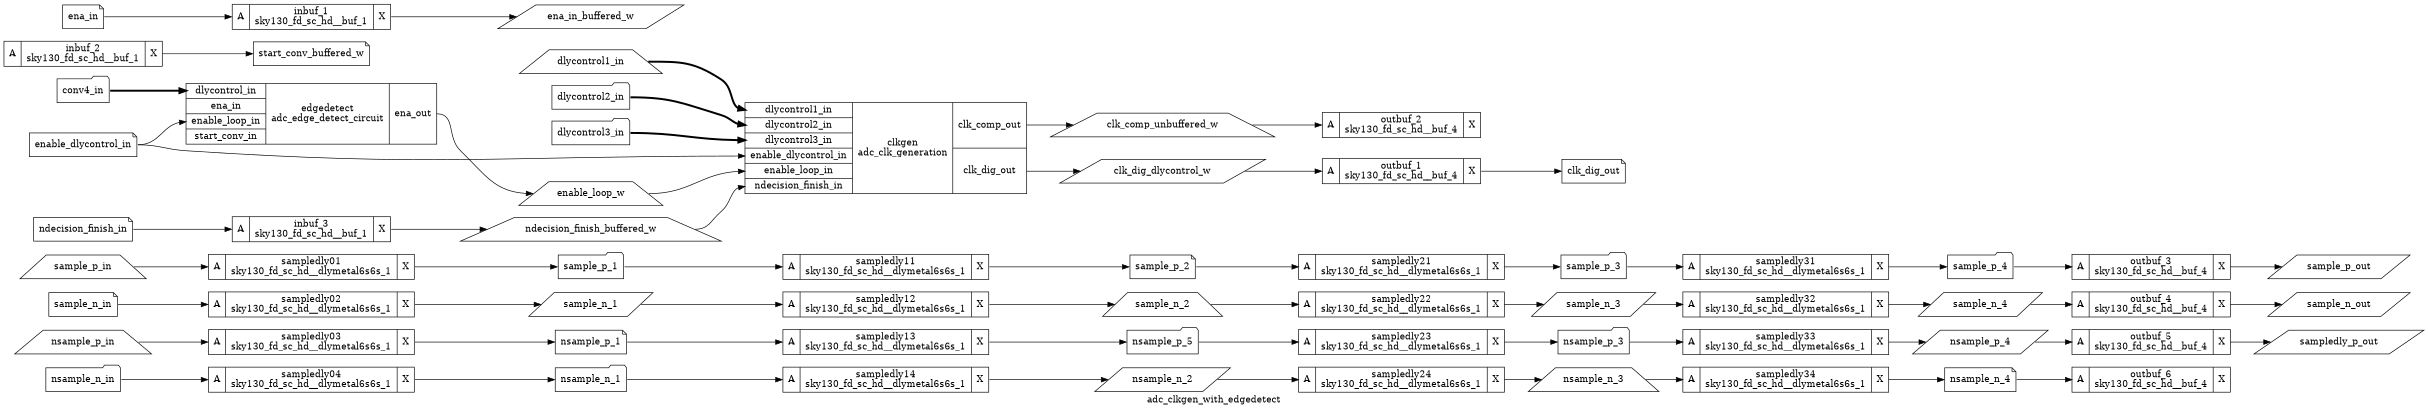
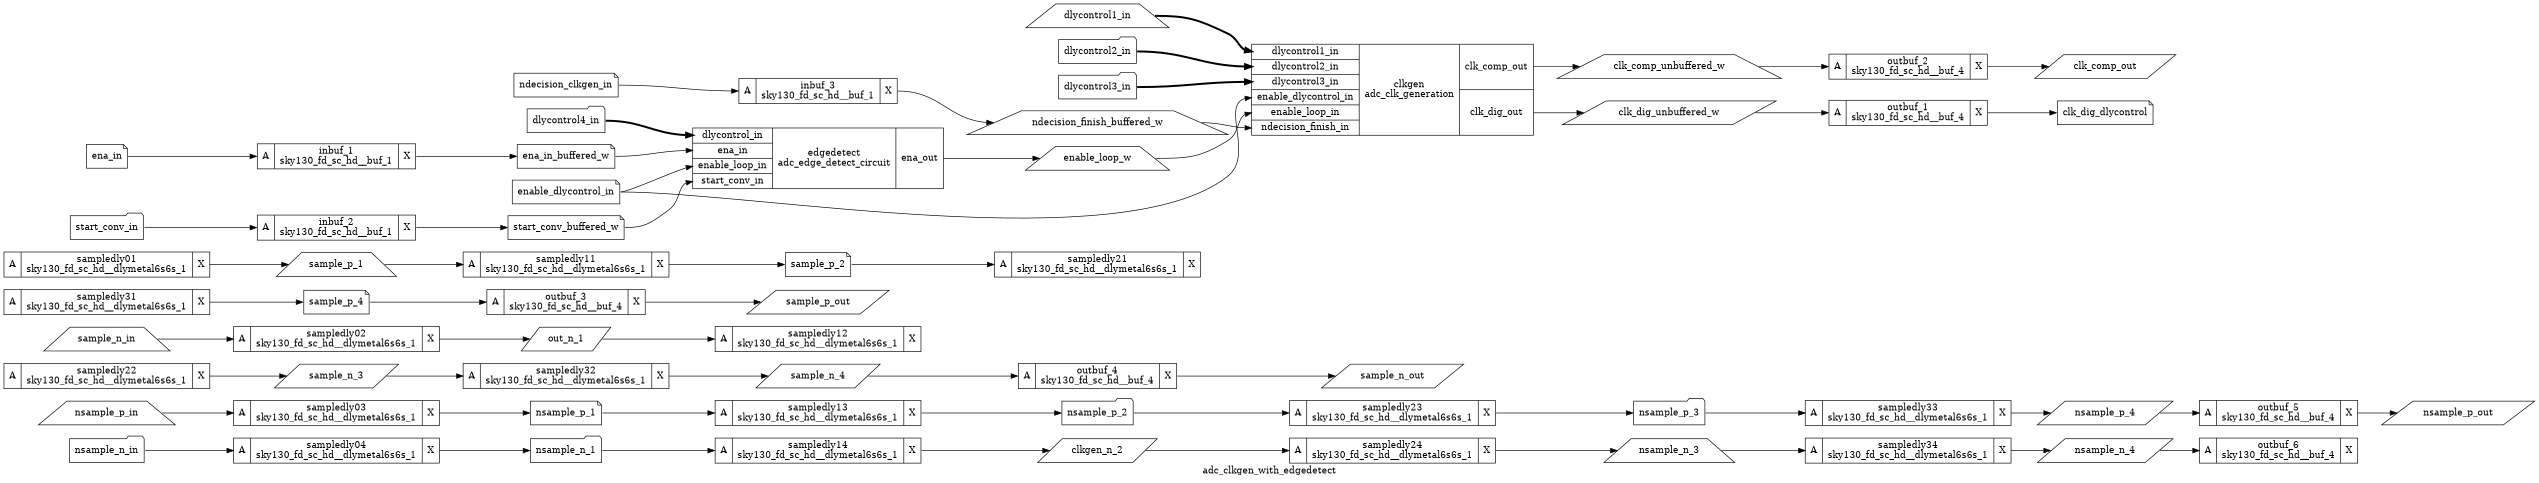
  digraph {
    fontname="DejaVu Serif"
    label=adc_clkgen_with_edgedetect
    rankdir=LR
    remincross=true
    node [color=black fontcolor=black fontname="DejaVu Serif" shape=record]
    edge [color=black fontname="DejaVu Serif" headport=w tailport=e]
-   n1 [label=nsample_n_4 shape=note]
+   n1 [label=nsample_n_4 shape=parallelogram]
    n2 [label="{{<p46> A}|outbuf_6\nsky130_fd_sc_hd__buf_4|{<p47> X}}" color="" fontcolor=""]
    n3 [label=nsample_n_3 shape=trapezium]
    n4 [label="{{<p46> A}|sampledly34\nsky130_fd_sc_hd__dlymetal6s6s_1|{<p47> X}}" color="" fontcolor=""]
-   n5 [label=nsample_n_2 shape=parallelogram]
+   n5 [label=clkgen_n_2 shape=parallelogram]
    n6 [label="{{<p46> A}|sampledly24\nsky130_fd_sc_hd__dlymetal6s6s_1|{<p47> X}}" color="" fontcolor=""]
    n7 [label=nsample_n_1 shape=folder]
    n8 [label="{{<p46> A}|sampledly14\nsky130_fd_sc_hd__dlymetal6s6s_1|{<p47> X}}" color="" fontcolor=""]
    n9 [label=nsample_p_4 shape=parallelogram]
    n10 [label="{{<p46> A}|outbuf_5\nsky130_fd_sc_hd__buf_4|{<p47> X}}" color="" fontcolor=""]
-   n11 [label=sampledly_p_out shape=parallelogram]
+   n11 [label=nsample_p_out shape=parallelogram]
    n12 [label=nsample_p_3 shape=folder]
    n13 [label="{{<p46> A}|sampledly33\nsky130_fd_sc_hd__dlymetal6s6s_1|{<p47> X}}" color="" fontcolor=""]
-   n14 [label=nsample_p_5 shape=folder]
+   n14 [label=nsample_p_2 shape=folder]
    n15 [label="{{<p46> A}|sampledly23\nsky130_fd_sc_hd__dlymetal6s6s_1|{<p47> X}}" color="" fontcolor=""]
    n16 [label=nsample_p_1 shape=note]
    n17 [label="{{<p46> A}|sampledly13\nsky130_fd_sc_hd__dlymetal6s6s_1|{<p47> X}}" color="" fontcolor=""]
    n18 [label=sample_n_4 shape=parallelogram]
    n19 [label="{{<p46> A}|outbuf_4\nsky130_fd_sc_hd__buf_4|{<p47> X}}" color="" fontcolor=""]
    n20 [label=sample_n_out shape=parallelogram]
    n21 [label=sample_n_3 shape=parallelogram]
    n22 [label="{{<p46> A}|sampledly32\nsky130_fd_sc_hd__dlymetal6s6s_1|{<p47> X}}" color="" fontcolor=""]
-   n23 [label=sample_n_2 shape=trapezium]
    n24 [label="{{<p46> A}|sampledly22\nsky130_fd_sc_hd__dlymetal6s6s_1|{<p47> X}}" color="" fontcolor=""]
-   n25 [label=sample_n_1 shape=parallelogram]
+   n25 [label=out_n_1 shape=parallelogram]
    n26 [label="{{<p46> A}|sampledly12\nsky130_fd_sc_hd__dlymetal6s6s_1|{<p47> X}}" color="" fontcolor=""]
-   n27 [label=sample_p_4 shape=folder]
+   n27 [label=sample_p_4 shape=note]
    n28 [label="{{<p46> A}|outbuf_3\nsky130_fd_sc_hd__buf_4|{<p47> X}}" color="" fontcolor=""]
    n29 [label=sample_p_out shape=parallelogram]
-   n30 [label=sample_p_3 shape=folder]
    n31 [label="{{<p46> A}|sampledly31\nsky130_fd_sc_hd__dlymetal6s6s_1|{<p47> X}}" color="" fontcolor=""]
    n32 [label=sample_p_2 shape=note]
    n33 [label="{{<p46> A}|sampledly21\nsky130_fd_sc_hd__dlymetal6s6s_1|{<p47> X}}" color="" fontcolor=""]
-   n34 [label=sample_p_1 shape=folder]
+   n34 [label=sample_p_1 shape=trapezium]
    n35 [label="{{<p46> A}|sampledly11\nsky130_fd_sc_hd__dlymetal6s6s_1|{<p47> X}}" color="" fontcolor=""]
    n36 [label=clk_comp_unbuffered_w shape=trapezium]
    n37 [label="{{<p46> A}|outbuf_2\nsky130_fd_sc_hd__buf_4|{<p47> X}}" color="" fontcolor=""]
-   n39 [label=clk_dig_dlycontrol_w shape=parallelogram]
+   n38 [label=clk_comp_out shape=parallelogram]
+   n39 [label=clk_dig_unbuffered_w shape=parallelogram]
    n40 [label="{{<p46> A}|outbuf_1\nsky130_fd_sc_hd__buf_4|{<p47> X}}" color="" fontcolor=""]
-   n41 [label=clk_dig_out shape=note]
+   n41 [label=clk_dig_dlycontrol shape=note]
    n42 [label=ndecision_finish_buffered_w shape=trapezium]
    n43 [label="{{<p34> dlycontrol1_in|<p33> dlycontrol2_in|<p32> dlycontrol3_in|<p35> enable_dlycontrol_in|<p41> enable_loop_in|<p38> ndecision_finish_in}|clkgen\nadc_clk_generation|{<p36> clk_comp_out|<p37> clk_dig_out}}" color="" fontcolor=""]
    n44 [label=start_conv_buffered_w shape=note]
    n45 [label="{{<p43> dlycontrol_in|<p40> ena_in|<p35> enable_loop_in|<p39> start_conv_in}|edgedetect\nadc_edge_detect_circuit|{<p44> ena_out}}" color="" fontcolor=""]
    n46 [label=enable_loop_w shape=trapezium]
-   n47 [label=ena_in_buffered_w shape=parallelogram]
+   n47 [label=ena_in_buffered_w shape=note]
    n48 [label=nsample_n_in shape=folder]
    n49 [label="{{<p46> A}|sampledly04\nsky130_fd_sc_hd__dlymetal6s6s_1|{<p47> X}}" color="" fontcolor=""]
    n50 [label=nsample_p_in shape=trapezium]
    n51 [label="{{<p46> A}|sampledly03\nsky130_fd_sc_hd__dlymetal6s6s_1|{<p47> X}}" color="" fontcolor=""]
-   n52 [label=sample_n_in shape=note]
+   n52 [label=sample_n_in shape=trapezium]
    n53 [label="{{<p46> A}|sampledly02\nsky130_fd_sc_hd__dlymetal6s6s_1|{<p47> X}}" color="" fontcolor=""]
-   n54 [label=sample_p_in shape=trapezium]
    n55 [label="{{<p46> A}|sampledly01\nsky130_fd_sc_hd__dlymetal6s6s_1|{<p47> X}}" color="" fontcolor=""]
-   n56 [label=conv4_in shape=folder]
+   n56 [label=dlycontrol4_in shape=folder]
    n57 [label=dlycontrol3_in shape=folder]
    n58 [label=dlycontrol2_in shape=folder]
    n59 [label=dlycontrol1_in shape=trapezium]
    n60 [label=enable_dlycontrol_in shape=note]
-   n61 [label=ndecision_finish_in shape=note]
+   n61 [label=ndecision_clkgen_in shape=note]
    n62 [label="{{<p46> A}|inbuf_3\nsky130_fd_sc_hd__buf_1|{<p47> X}}" color="" fontcolor=""]
+   n63 [label=start_conv_in shape=folder]
    n64 [label="{{<p46> A}|inbuf_2\nsky130_fd_sc_hd__buf_1|{<p47> X}}" color="" fontcolor=""]
    n65 [label=ena_in shape=note]
    n66 [label="{{<p46> A}|inbuf_1\nsky130_fd_sc_hd__buf_1|{<p47> X}}" color="" fontcolor=""]
    n1 -> n2 [headport="p46:w"]
    n3 -> n4 [headport="p46:w"]
    n4 -> n1 [tailport="p47:e"]
    n5 -> n6 [headport="p46:w"]
    n6 -> n3 [tailport="p47:e"]
    n7 -> n8 [headport="p46:w"]
    n8 -> n5 [tailport="p47:e"]
    n9 -> n10 [headport="p46:w"]
    n10 -> n11 [tailport="p47:e"]
    n12 -> n13 [headport="p46:w"]
    n13 -> n9 [tailport="p47:e"]
    n14 -> n15 [headport="p46:w"]
    n15 -> n12 [tailport="p47:e"]
    n16 -> n17 [headport="p46:w"]
    n17 -> n14 [tailport="p47:e"]
    n18 -> n19 [headport="p46:w"]
    n19 -> n20 [tailport="p47:e"]
    n21 -> n22 [headport="p46:w"]
    n22 -> n18 [tailport="p47:e"]
-   n23 -> n24 [headport="p46:w"]
    n24 -> n21 [tailport="p47:e"]
    n25 -> n26 [headport="p46:w"]
-   n26 -> n23 [tailport="p47:e"]
    n27 -> n28 [headport="p46:w"]
    n28 -> n29 [tailport="p47:e"]
-   n30 -> n31 [headport="p46:w"]
    n31 -> n27 [tailport="p47:e"]
    n32 -> n33 [headport="p46:w"]
-   n33 -> n30 [tailport="p47:e"]
    n34 -> n35 [headport="p46:w"]
    n35 -> n32 [tailport="p47:e"]
    n36 -> n37 [headport="p46:w"]
+   n37 -> n38 [tailport="p47:e"]
    n39 -> n40 [headport="p46:w"]
    n40 -> n41 [tailport="p47:e"]
    n42 -> n43 [headport="p38:w"]
    n43 -> n36 [tailport="p36:e"]
    n43 -> n39 [tailport="p37:e"]
+   n44 -> n45 [headport="p39:w"]
    n45 -> n46 [tailport="p44:e"]
    n46 -> n43 [headport="p41:w"]
+   n47 -> n45 [headport="p40:w"]
    n48 -> n49 [headport="p46:w"]
    n49 -> n7 [tailport="p47:e"]
    n50 -> n51 [headport="p46:w"]
    n51 -> n16 [tailport="p47:e"]
    n52 -> n53 [headport="p46:w"]
    n53 -> n25 [tailport="p47:e"]
-   n54 -> n55 [headport="p46:w"]
    n55 -> n34 [tailport="p47:e"]
    n56 -> n45 [headport="p43:w" style="setlinewidth(3)"]
    n57 -> n43 [headport="p32:w" style="setlinewidth(3)"]
    n58 -> n43 [headport="p33:w" style="setlinewidth(3)"]
    n59 -> n43 [headport="p34:w" style="setlinewidth(3)"]
    n60 -> n43 [headport="p35:w"]
    n60 -> n45 [headport="p35:w"]
    n61 -> n62 [headport="p46:w"]
    n62 -> n42 [tailport="p47:e"]
+   n63 -> n64 [headport="p46:w"]
    n64 -> n44 [tailport="p47:e"]
    n65 -> n66 [headport="p46:w"]
    n66 -> n47 [tailport="p47:e"]
  }
